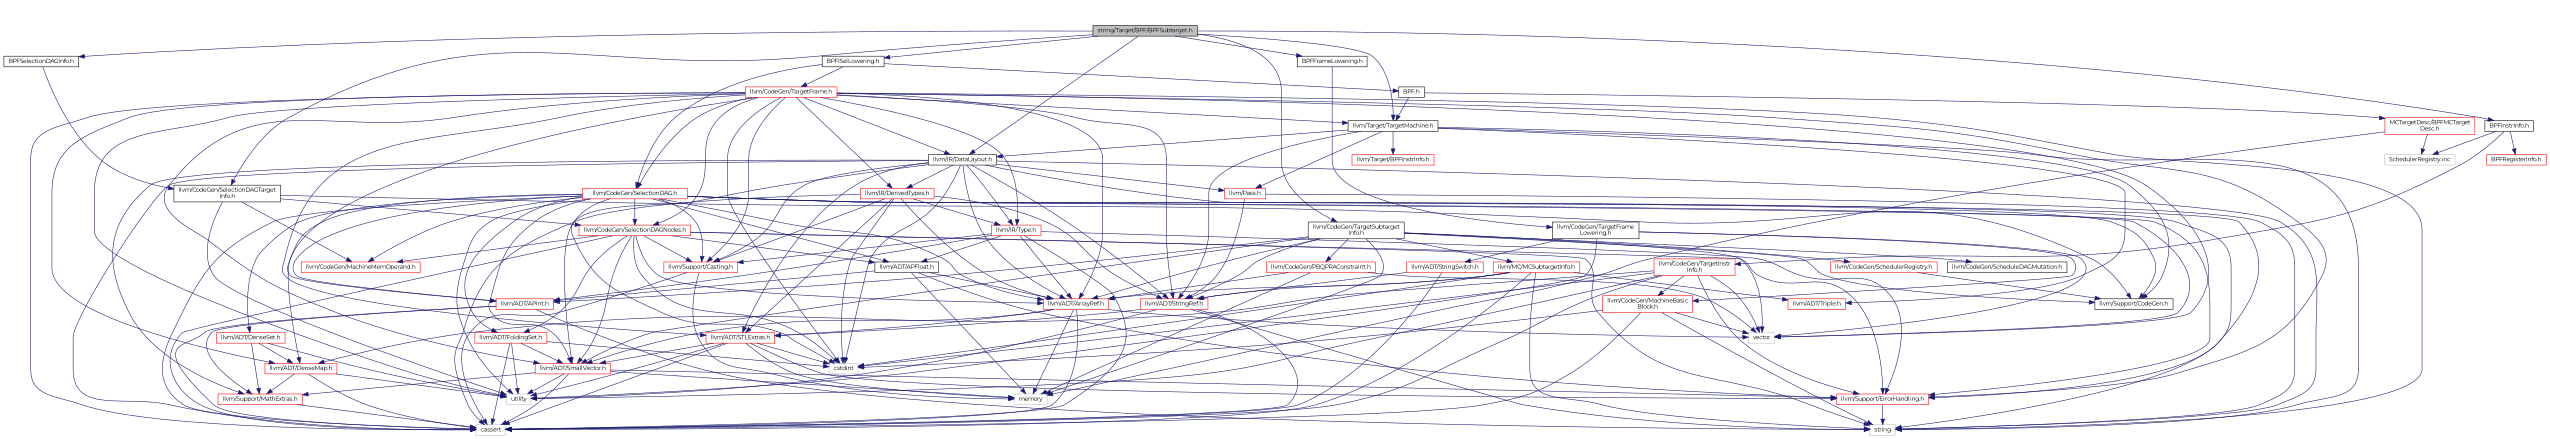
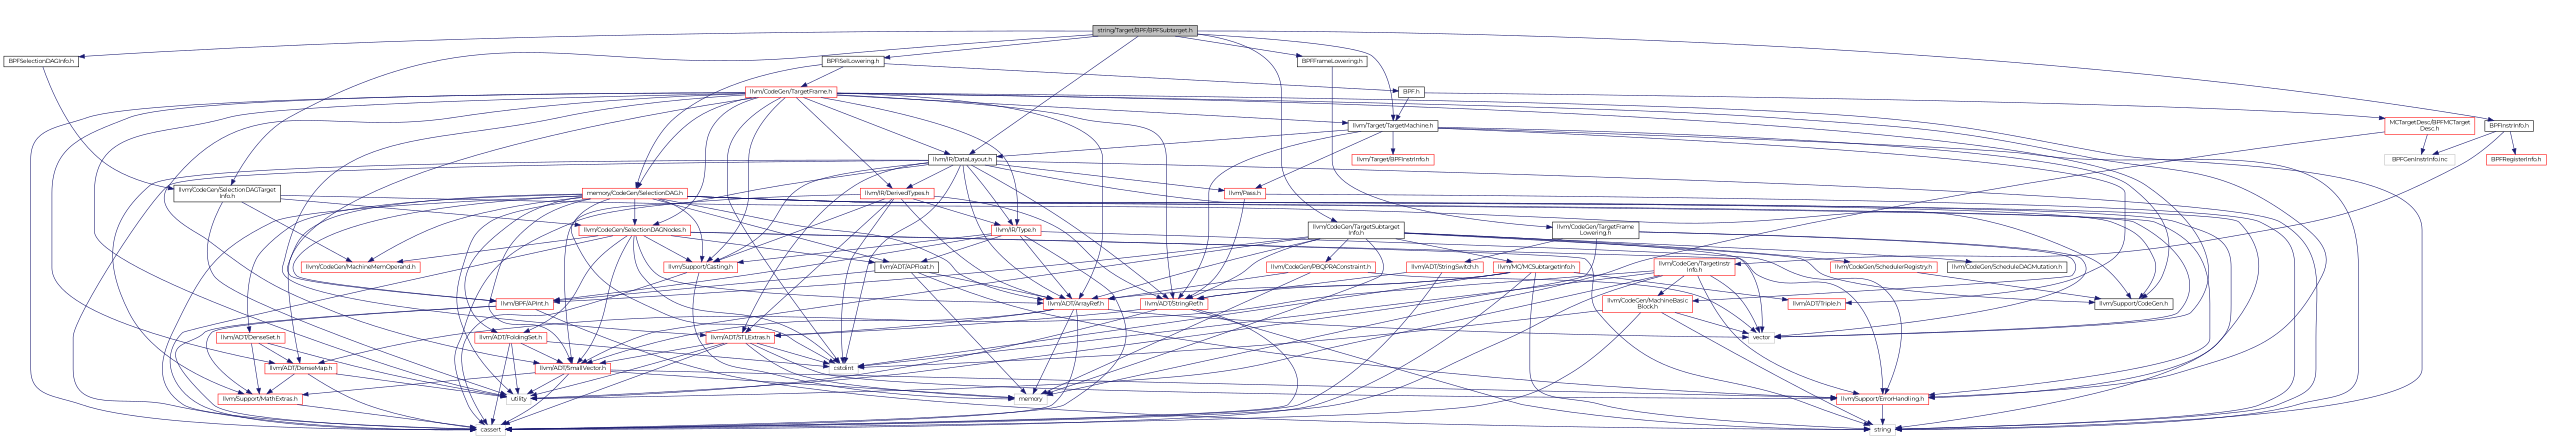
  digraph {
    fontname=Montserrat
    node [color=red fontname=Montserrat fontsize=10 shape=box]
    edge [color=midnightblue fontname=Montserrat fontsize=10 labelfontname=Helvetica labelfontsize=10 style=solid]
    n1 [color=black fillcolor=grey75 fontcolor=black height=0.2 label="string/Target/BPF/BPFSubtarget.h" style=filled width=0.4]
    n2 [color=black height=0.2 label="BPFFrameLowering.h" width=0.4]
    n3 [color=black height=0.2 label="BPFISelLowering.h" width=0.4]
    n4 [color=black height=0.2 label="llvm/Target/TargetMachine.h" width=0.4]
    n5 [color=black height=0.2 label="llvm/IR/DataLayout.h" width=0.4]
    n6 [color=black height=0.2 label="BPFInstrInfo.h" width=0.4]
    n7 [color=black height=0.2 label="BPFSelectionDAGInfo.h" width=0.4]
    n8 [color=black height=0.2 label="llvm/CodeGen/SelectionDAGTarget\lInfo.h" width=0.4]
    n9 [color=black height=0.2 label="llvm/CodeGen/TargetSubtarget\lInfo.h" width=0.4]
    n10 [color=black height=0.2 label="llvm/CodeGen/TargetFrame\lLowering.h" width=0.4]
    n11 [color=black height=0.2 label="BPF.h" width=0.4]
-   n12 [height=0.2 label="llvm/CodeGen/SelectionDAG.h" width=0.4]
+   n12 [height=0.2 label="memory/CodeGen/SelectionDAG.h" width=0.4]
    n13 [height=0.2 label="llvm/CodeGen/TargetFrame.h" width=0.4]
    n14 [color=grey75 height=0.2 label=string width=0.4]
    n15 [height=0.2 label="llvm/ADT/StringRef.h" width=0.4]
    n16 [height=0.2 label="llvm/ADT/Triple.h" width=0.4]
    n17 [height=0.2 label="llvm/Pass.h" width=0.4]
    n18 [color=black height=0.2 label="llvm/Support/CodeGen.h" width=0.4]
    n19 [height=0.2 label="llvm/Target/BPFInstrInfo.h" width=0.4]
    n20 [color=grey75 height=0.2 label=cassert width=0.4]
    n21 [color=grey75 height=0.2 label=cstdint width=0.4]
    n22 [height=0.2 label="llvm/ADT/STLExtras.h" width=0.4]
    n23 [height=0.2 label="llvm/ADT/SmallVector.h" width=0.4]
    n24 [height=0.2 label="llvm/Support/ErrorHandling.h" width=0.4]
    n25 [height=0.2 label="llvm/Support/MathExtras.h" width=0.4]
    n26 [height=0.2 label="llvm/ADT/ArrayRef.h" width=0.4]
    n27 [height=0.2 label="llvm/IR/DerivedTypes.h" width=0.4]
    n28 [height=0.2 label="llvm/IR/Type.h" width=0.4]
    n29 [height=0.2 label="llvm/Support/Casting.h" width=0.4]
-   n30 [color=grey75 height=0.2 label="SchedulerRegistry.inc" width=0.4]
+   n30 [color=grey75 height=0.2 label="BPFGenInstrInfo.inc" width=0.4]
    n31 [height=0.2 label="BPFRegisterInfo.h" width=0.4]
    n32 [height=0.2 label="llvm/CodeGen/TargetInstr\lInfo.h" width=0.4]
    n33 [color=grey75 height=0.2 label=utility width=0.4]
    n34 [height=0.2 label="llvm/CodeGen/MachineMemOperand.h" width=0.4]
    n35 [height=0.2 label="llvm/CodeGen/SelectionDAGNodes.h" width=0.4]
    n36 [color=grey75 height=0.2 label=vector width=0.4]
    n37 [color=grey75 height=0.2 label=memory width=0.4]
-   n38 [height=0.2 label="llvm/ADT/APInt.h" width=0.4]
+   n38 [height=0.2 label="llvm/BPF/APInt.h" width=0.4]
    n39 [height=0.2 label="llvm/CodeGen/PBQPRAConstraint.h" width=0.4]
    n40 [color=black height=0.2 label="llvm/CodeGen/ScheduleDAGMutation.h" width=0.4]
    n41 [height=0.2 label="llvm/CodeGen/SchedulerRegistry.h" width=0.4]
    n42 [height=0.2 label="llvm/MC/MCSubtargetInfo.h" width=0.4]
    n43 [height=0.2 label="llvm/CodeGen/MachineBasic\lBlock.h" width=0.4]
    n44 [height=0.2 label="llvm/ADT/StringSwitch.h" width=0.4]
    n45 [height=0.2 label="MCTargetDesc/BPFMCTarget\lDesc.h" width=0.4]
    n46 [color=black height=0.2 label="llvm/ADT/APFloat.h" width=0.4]
    n47 [height=0.2 label="llvm/ADT/DenseMap.h" width=0.4]
    n48 [height=0.2 label="llvm/ADT/DenseSet.h" width=0.4]
    n49 [height=0.2 label="llvm/ADT/FoldingSet.h" width=0.4]
    n1 -> n2
    n1 -> n3
    n1 -> n4
    n1 -> n5
    n1 -> n6
    n1 -> n7
    n1 -> n8
    n1 -> n9
    n2 -> n10
    n3 -> n11
    n3 -> n12
    n3 -> n13
    n4 -> n5
    n4 -> n14
    n4 -> n15
    n4 -> n16
    n4 -> n17
    n4 -> n18
    n4 -> n19
    n5 -> n14
    n5 -> n15
    n5 -> n17
    n5 -> n20
    n5 -> n21
    n5 -> n22
    n5 -> n23
    n5 -> n24
    n5 -> n25
    n5 -> n26
    n5 -> n27
    n5 -> n28
    n5 -> n29
    n6 -> n30
    n6 -> n31
    n6 -> n32
    n7 -> n8
    n8 -> n18
    n8 -> n33
    n8 -> n34
    n8 -> n35
    n9 -> n15
    n9 -> n18
    n9 -> n23
    n9 -> n26
    n9 -> n36
    n9 -> n37
    n9 -> n38
    n9 -> n39
    n9 -> n40
    n9 -> n41
    n9 -> n42
    n10 -> n33
    n10 -> n36
    n10 -> n43
    n10 -> n44
    n11 -> n4
    n11 -> n45
    n12 -> n14
    n12 -> n18
    n12 -> n20
    n12 -> n21
    n12 -> n23
    n12 -> n24
    n12 -> n26
    n12 -> n29
    n12 -> n33
    n12 -> n34
    n12 -> n35
    n12 -> n36
    n12 -> n38
    n12 -> n46
    n12 -> n47
    n12 -> n48
    n12 -> n49
    n13 -> n4
    n13 -> n5
    n13 -> n12
    n13 -> n14
    n13 -> n15
    n13 -> n20
    n13 -> n21
    n13 -> n22
    n13 -> n23
    n13 -> n24
    n13 -> n26
    n13 -> n27
    n13 -> n28
    n13 -> n29
    n13 -> n33
    n13 -> n35
    n13 -> n36
    n13 -> n38
    n13 -> n47
    n15 -> n14
    n15 -> n20
    n15 -> n22
    n15 -> n33
    n17 -> n14
    n17 -> n15
    n22 -> n20
    n22 -> n21
    n22 -> n23
    n22 -> n24
    n22 -> n33
    n22 -> n37
    n23 -> n20
    n23 -> n24
    n23 -> n25
    n23 -> n33
    n23 -> n37
    n24 -> n14
    n25 -> n20
    n26 -> n20
    n26 -> n22
    n26 -> n23
    n26 -> n36
    n26 -> n37
    n27 -> n15
    n27 -> n20
    n27 -> n21
    n27 -> n22
    n27 -> n26
    n27 -> n28
    n27 -> n29
    n28 -> n20
    n28 -> n24
    n28 -> n26
    n28 -> n29
    n28 -> n38
    n28 -> n46
    n29 -> n20
    n29 -> n37
    n32 -> n20
    n32 -> n21
    n32 -> n24
    n32 -> n33
    n32 -> n36
    n32 -> n43
    n32 -> n47
    n35 -> n14
    n35 -> n20
    n35 -> n21
    n35 -> n23
    n35 -> n24
    n35 -> n26
    n35 -> n29
    n35 -> n34
    n35 -> n46
    n35 -> n49
    n38 -> n14
    n38 -> n20
    n38 -> n25
    n39 -> n26
    n39 -> n36
    n39 -> n37
    n41 -> n18
    n42 -> n14
    n42 -> n15
    n42 -> n16
    n42 -> n20
    n42 -> n21
    n42 -> n26
    n43 -> n14
    n43 -> n20
    n43 -> n21
    n43 -> n36
    n44 -> n15
    n44 -> n20
    n45 -> n30
    n45 -> n37
    n46 -> n24
    n46 -> n26
    n46 -> n37
    n46 -> n38
    n47 -> n20
    n47 -> n25
    n47 -> n33
    n48 -> n25
    n48 -> n33
    n48 -> n47
    n49 -> n20
    n49 -> n21
    n49 -> n23
    n49 -> n33
  }
